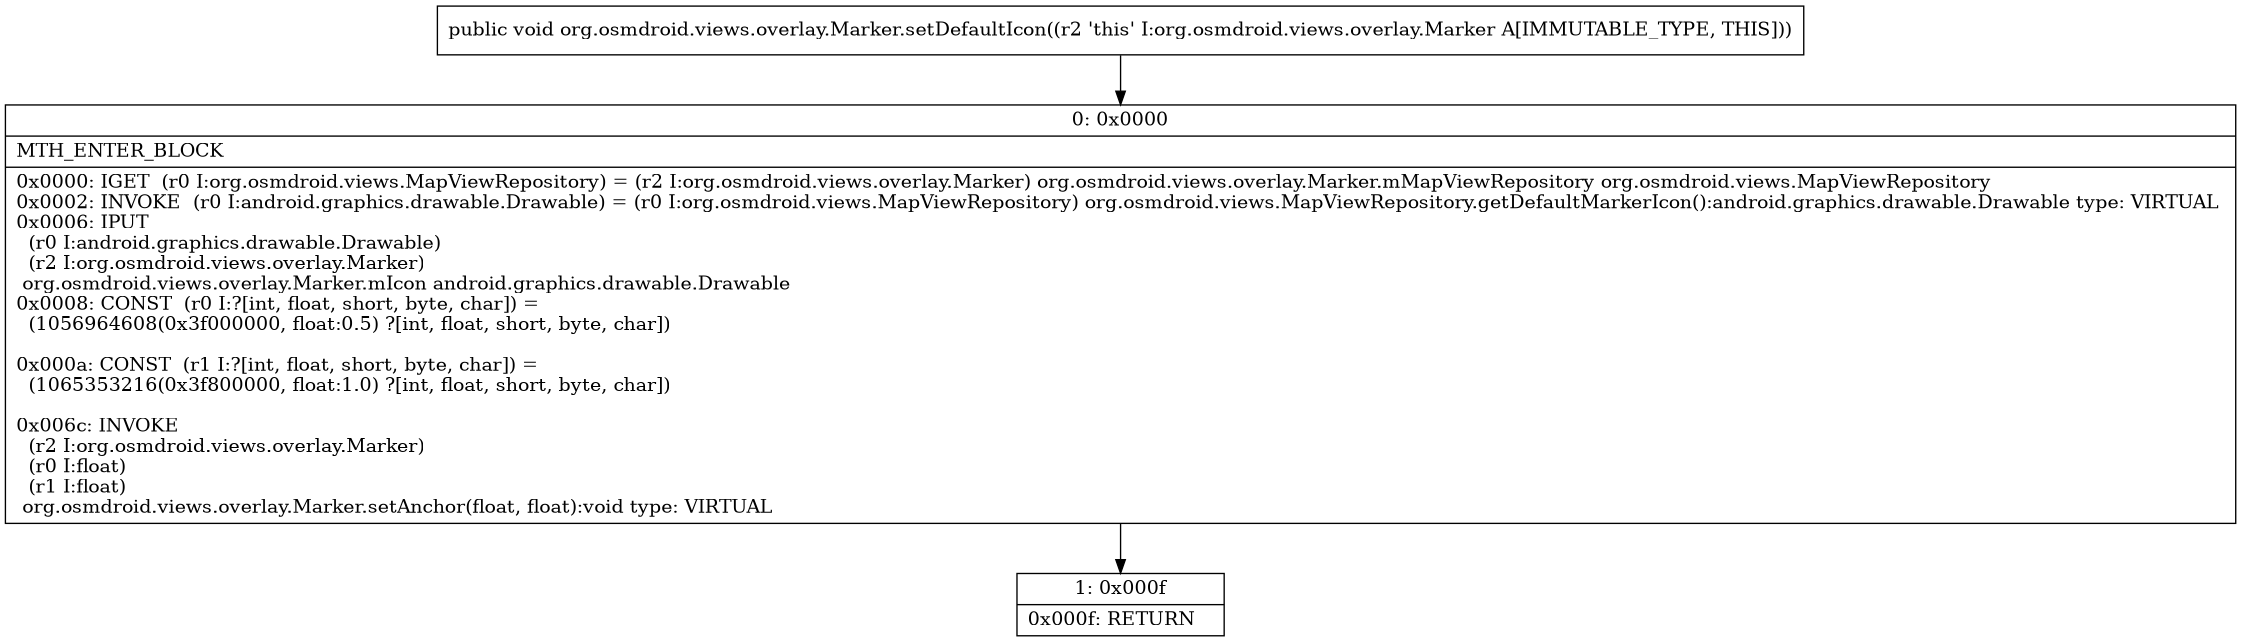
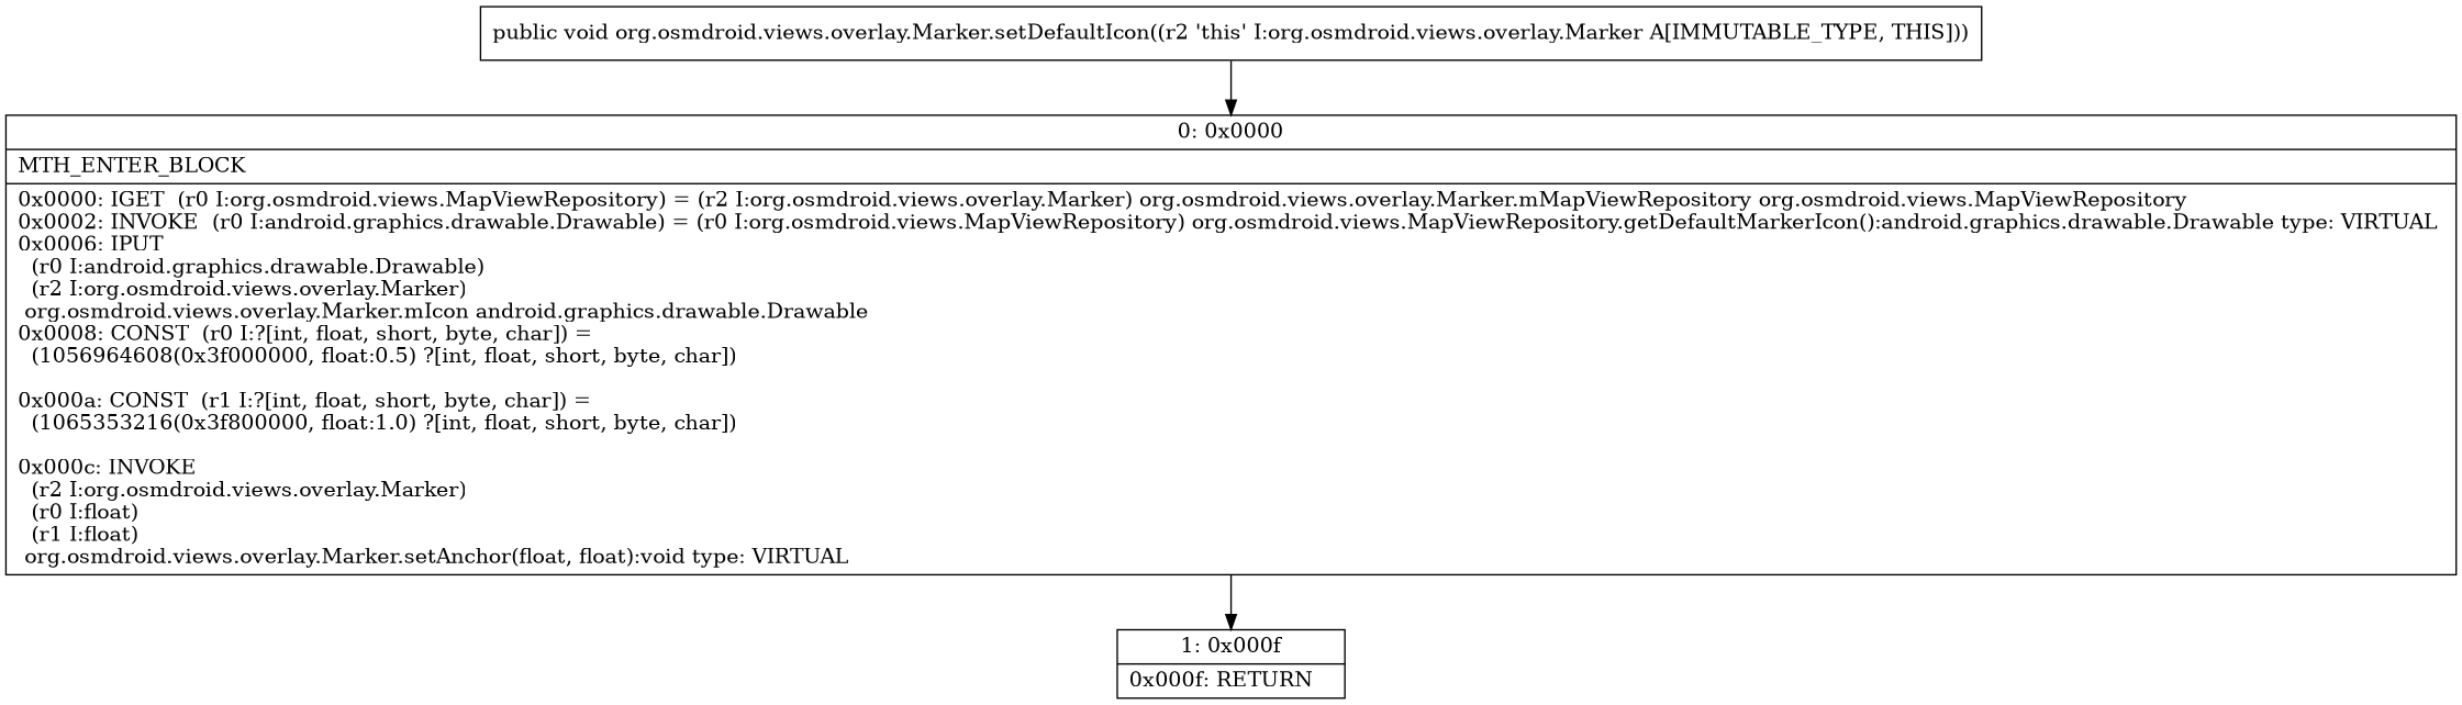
  digraph {
    node [shape=record]
-   n1 [label="{0\:\ 0x0000|MTH_ENTER_BLOCK\l|0x0000: IGET  (r0 I:org.osmdroid.views.MapViewRepository) = (r2 I:org.osmdroid.views.overlay.Marker) org.osmdroid.views.overlay.Marker.mMapViewRepository org.osmdroid.views.MapViewRepository \l0x0002: INVOKE  (r0 I:android.graphics.drawable.Drawable) = (r0 I:org.osmdroid.views.MapViewRepository) org.osmdroid.views.MapViewRepository.getDefaultMarkerIcon():android.graphics.drawable.Drawable type: VIRTUAL \l0x0006: IPUT  \l  (r0 I:android.graphics.drawable.Drawable)\l  (r2 I:org.osmdroid.views.overlay.Marker)\l org.osmdroid.views.overlay.Marker.mIcon android.graphics.drawable.Drawable \l0x0008: CONST  (r0 I:?[int, float, short, byte, char]) = \l  (1056964608(0x3f000000, float:0.5) ?[int, float, short, byte, char])\l \l0x000a: CONST  (r1 I:?[int, float, short, byte, char]) = \l  (1065353216(0x3f800000, float:1.0) ?[int, float, short, byte, char])\l \l0x006c: INVOKE  \l  (r2 I:org.osmdroid.views.overlay.Marker)\l  (r0 I:float)\l  (r1 I:float)\l org.osmdroid.views.overlay.Marker.setAnchor(float, float):void type: VIRTUAL \l}"]
+   n1 [label="{0\:\ 0x0000|MTH_ENTER_BLOCK\l|0x0000: IGET  (r0 I:org.osmdroid.views.MapViewRepository) = (r2 I:org.osmdroid.views.overlay.Marker) org.osmdroid.views.overlay.Marker.mMapViewRepository org.osmdroid.views.MapViewRepository \l0x0002: INVOKE  (r0 I:android.graphics.drawable.Drawable) = (r0 I:org.osmdroid.views.MapViewRepository) org.osmdroid.views.MapViewRepository.getDefaultMarkerIcon():android.graphics.drawable.Drawable type: VIRTUAL \l0x0006: IPUT  \l  (r0 I:android.graphics.drawable.Drawable)\l  (r2 I:org.osmdroid.views.overlay.Marker)\l org.osmdroid.views.overlay.Marker.mIcon android.graphics.drawable.Drawable \l0x0008: CONST  (r0 I:?[int, float, short, byte, char]) = \l  (1056964608(0x3f000000, float:0.5) ?[int, float, short, byte, char])\l \l0x000a: CONST  (r1 I:?[int, float, short, byte, char]) = \l  (1065353216(0x3f800000, float:1.0) ?[int, float, short, byte, char])\l \l0x000c: INVOKE  \l  (r2 I:org.osmdroid.views.overlay.Marker)\l  (r0 I:float)\l  (r1 I:float)\l org.osmdroid.views.overlay.Marker.setAnchor(float, float):void type: VIRTUAL \l}"]
    n2 [label="{1\:\ 0x000f|0x000f: RETURN   \l}"]
    n3 [label="{public void org.osmdroid.views.overlay.Marker.setDefaultIcon((r2 'this' I:org.osmdroid.views.overlay.Marker A[IMMUTABLE_TYPE, THIS])) }"]
    n1 -> n2
    n3 -> n1
  }
